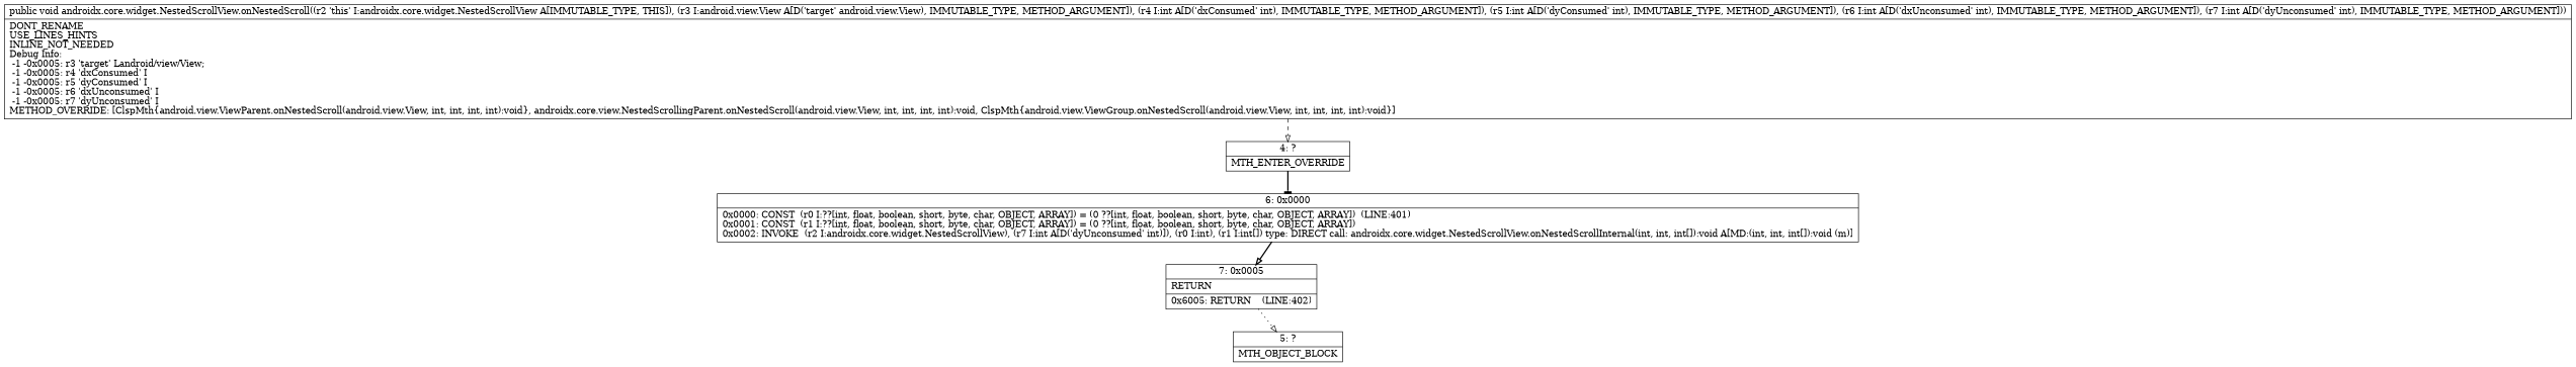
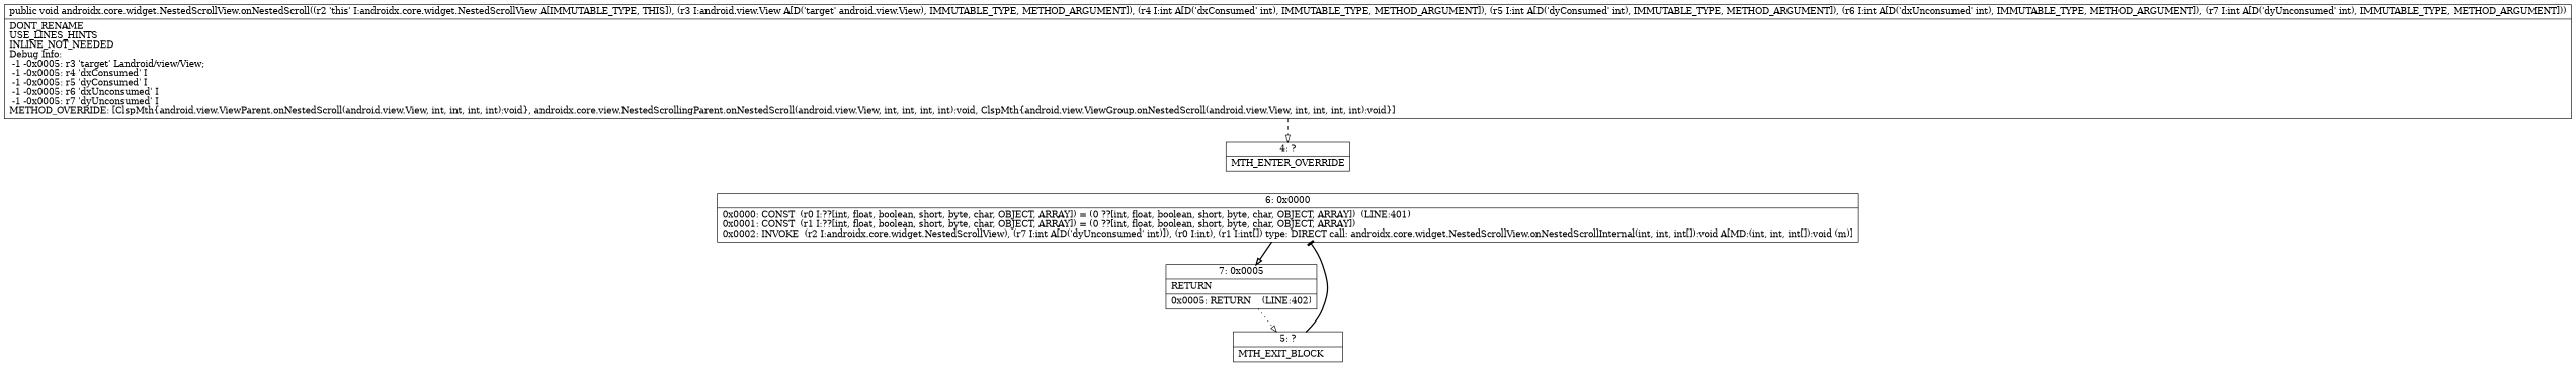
  digraph {
    node [shape=record]
    edge [arrowhead=onormal style=bold]
    n1 [label="{4\:\ ?|MTH_ENTER_OVERRIDE\l}"]
    n2 [label="{6\:\ 0x0000|0x0000: CONST  (r0 I:??[int, float, boolean, short, byte, char, OBJECT, ARRAY]) = (0 ??[int, float, boolean, short, byte, char, OBJECT, ARRAY])  (LINE:401)\l0x0001: CONST  (r1 I:??[int, float, boolean, short, byte, char, OBJECT, ARRAY]) = (0 ??[int, float, boolean, short, byte, char, OBJECT, ARRAY]) \l0x0002: INVOKE  (r2 I:androidx.core.widget.NestedScrollView), (r7 I:int A[D('dyUnconsumed' int)]), (r0 I:int), (r1 I:int[]) type: DIRECT call: androidx.core.widget.NestedScrollView.onNestedScrollInternal(int, int, int[]):void A[MD:(int, int, int[]):void (m)]\l}"]
-   n3 [label="{7\:\ 0x0005|RETURN\l|0x6005: RETURN    (LINE:402)\l}"]
-   n4 [label="{5\:\ ?|MTH_OBJECT_BLOCK\l}"]
+   n3 [label="{7\:\ 0x0005|RETURN\l|0x0005: RETURN    (LINE:402)\l}"]
+   n4 [label="{5\:\ ?|MTH_EXIT_BLOCK\l}"]
    n5 [label="{public void androidx.core.widget.NestedScrollView.onNestedScroll((r2 'this' I:androidx.core.widget.NestedScrollView A[IMMUTABLE_TYPE, THIS]), (r3 I:android.view.View A[D('target' android.view.View), IMMUTABLE_TYPE, METHOD_ARGUMENT]), (r4 I:int A[D('dxConsumed' int), IMMUTABLE_TYPE, METHOD_ARGUMENT]), (r5 I:int A[D('dyConsumed' int), IMMUTABLE_TYPE, METHOD_ARGUMENT]), (r6 I:int A[D('dxUnconsumed' int), IMMUTABLE_TYPE, METHOD_ARGUMENT]), (r7 I:int A[D('dyUnconsumed' int), IMMUTABLE_TYPE, METHOD_ARGUMENT]))  | DONT_RENAME\lUSE_LINES_HINTS\lINLINE_NOT_NEEDED\lDebug Info:\l  \-1 \-0x0005: r3 'target' Landroid\/view\/View;\l  \-1 \-0x0005: r4 'dxConsumed' I\l  \-1 \-0x0005: r5 'dyConsumed' I\l  \-1 \-0x0005: r6 'dxUnconsumed' I\l  \-1 \-0x0005: r7 'dyUnconsumed' I\lMETHOD_OVERRIDE: [ClspMth\{android.view.ViewParent.onNestedScroll(android.view.View, int, int, int, int):void\}, androidx.core.view.NestedScrollingParent.onNestedScroll(android.view.View, int, int, int, int):void, ClspMth\{android.view.ViewGroup.onNestedScroll(android.view.View, int, int, int, int):void\}]\l}"]
-   n1 -> n2 [arrowhead=tee]
+   n4 -> n2 [arrowhead=tee]
    n2 -> n3
    n3 -> n4 [style=dotted]
    n5 -> n1 [style=dashed]
  }
